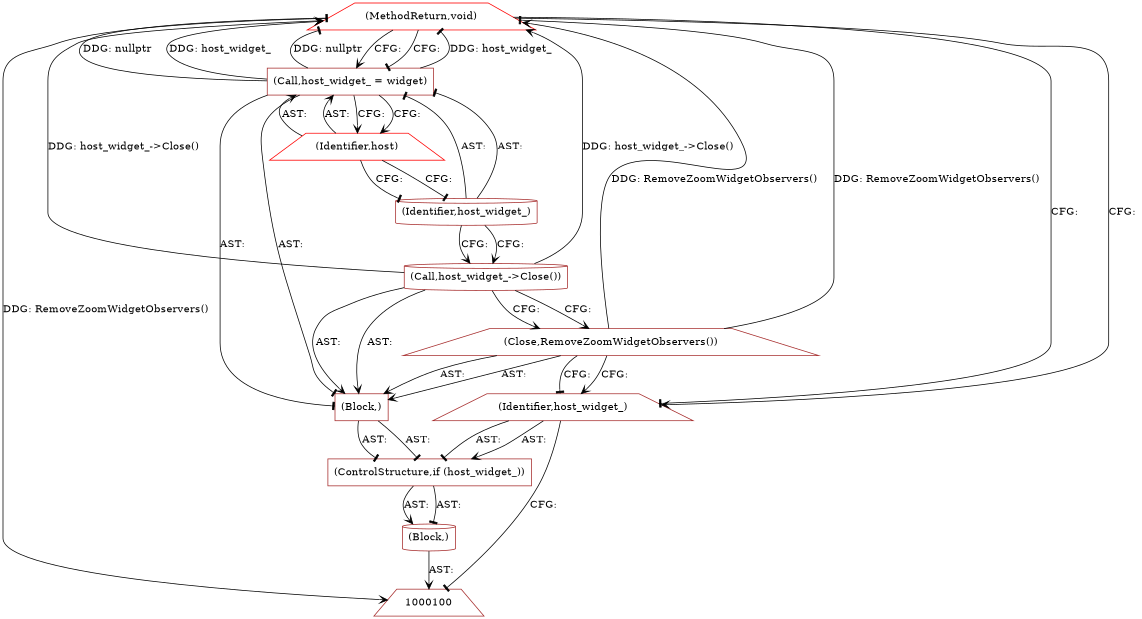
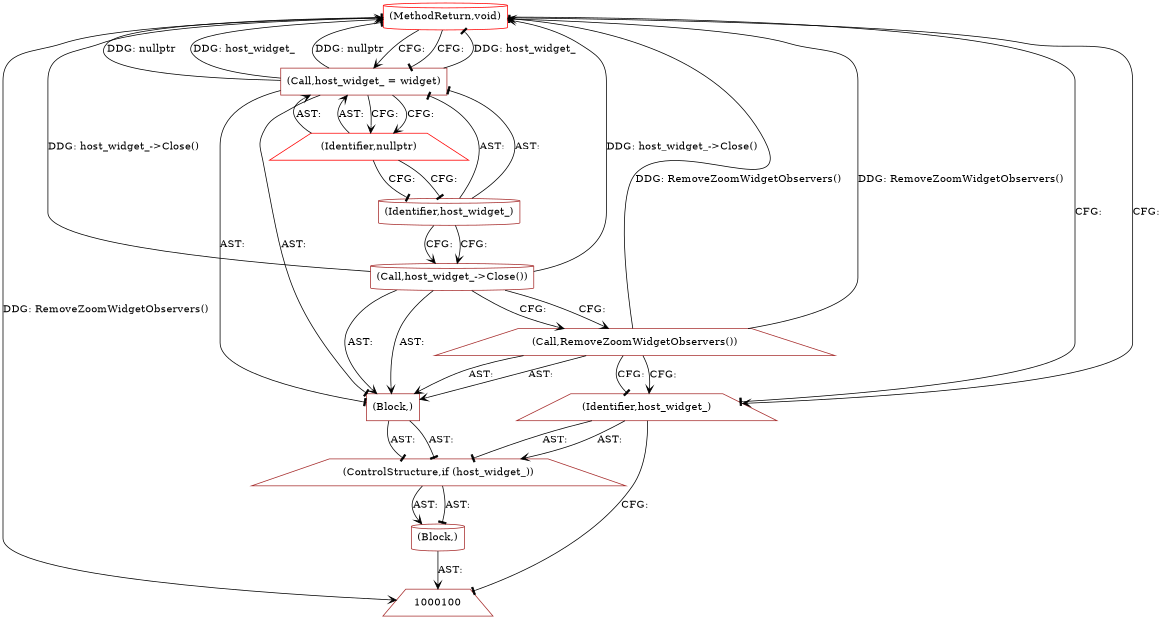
  digraph {
    node [color=brown shape=trapezium]
    edge [arrowhead=vee]
-   n1 [color=red label="(MethodReturn,void)"]
+   n1 [color=red label="(MethodReturn,void)" shape=cylinder]
    n2 [label="(Identifier,host_widget_)"]
    n3 [label="(Call,host_widget_ = widget)" shape=box]
    1000100
-   n5 [label="(ControlStructure,if (host_widget_))" shape=box]
+   n5 [label="(ControlStructure,if (host_widget_))"]
    n6 [label="(Block,)" shape=box]
-   n7 [color=red label="(Identifier,host)"]
+   n7 [color=red label="(Identifier,nullptr)"]
    n8 [label="(Block,)" shape=cylinder]
-   n9 [label="(Close,RemoveZoomWidgetObservers())"]
+   n9 [label="(Call,RemoveZoomWidgetObservers())"]
    n10 [label="(Call,host_widget_->Close())" shape=cylinder]
    n11 [label="(Identifier,host_widget_)" shape=cylinder]
    n1 -> n2 [arrowhead=tee label="CFG: "]
    n1 -> n2 [label="CFG: "]
    n1 -> n3 [label="CFG: "]
    n1 -> n3 [arrowhead=tee label="CFG: "]
    n1 -> 1000100 [label="DDG: RemoveZoomWidgetObservers()"]
    n2 -> 1000100 [arrowhead=tee label="CFG: "]
    n2 -> n5 [arrowhead=tee label="AST: "]
    n2 -> n5 [label="AST: "]
    n3 -> n1 [arrowhead=tee label="DDG: host_widget_"]
    n3 -> n1 [arrowhead=tee label="DDG: nullptr"]
    n3 -> n1 [label="DDG: host_widget_"]
    n3 -> n1 [arrowhead=tee label="DDG: nullptr"]
    n3 -> n6 [arrowhead=tee label="AST: "]
    n3 -> n6 [arrowhead=tee label="AST: "]
    n3 -> n7 [label="CFG: "]
    n3 -> n7 [label="CFG: "]
    n5 -> n8 [arrowhead=tee label="AST: "]
    n5 -> n8 [label="AST: "]
    n6 -> n5 [arrowhead=tee label="AST: "]
    n6 -> n5 [arrowhead=tee label="AST: "]
    n7 -> n3 [label="AST: "]
    n7 -> n3 [label="AST: "]
    n7 -> n11 [arrowhead=tee label="CFG: "]
    n7 -> n11 [arrowhead=tee label="CFG: "]
    n8 -> 1000100 [label="AST: "]
    n9 -> n1 [arrowhead=tee label="DDG: RemoveZoomWidgetObservers()"]
    n9 -> n1 [label="DDG: RemoveZoomWidgetObservers()"]
    n9 -> n2 [arrowhead=tee label="CFG: "]
    n9 -> n2 [label="CFG: "]
    n9 -> n6 [label="AST: "]
    n9 -> n6 [label="AST: "]
    n10 -> n1 [label="DDG: host_widget_->Close()"]
    n10 -> n1 [label="DDG: host_widget_->Close()"]
    n10 -> n6 [label="AST: "]
    n10 -> n6 [label="AST: "]
    n10 -> n9 [label="CFG: "]
    n10 -> n9 [label="CFG: "]
    n11 -> n3 [arrowhead=tee label="AST: "]
    n11 -> n3 [arrowhead=tee label="AST: "]
    n11 -> n10 [label="CFG: "]
    n11 -> n10 [label="CFG: "]
  }
